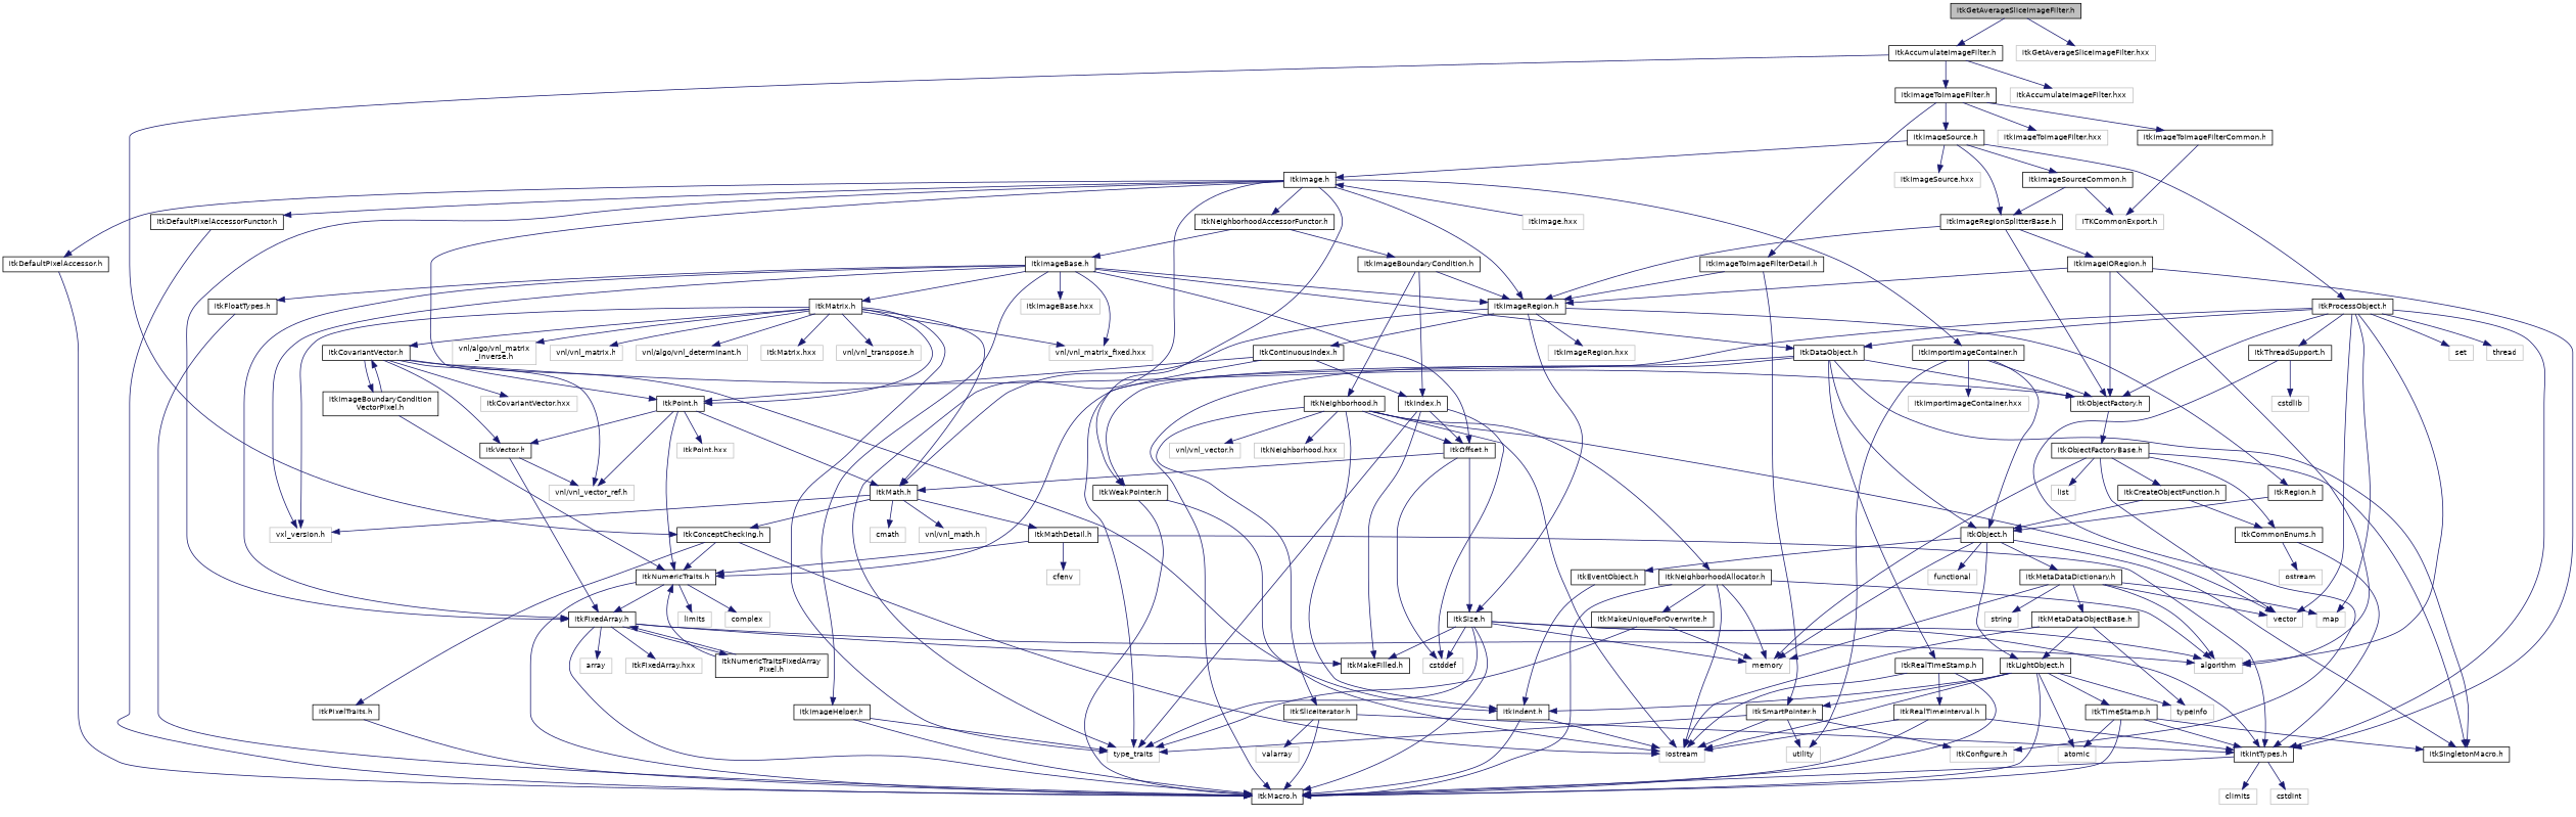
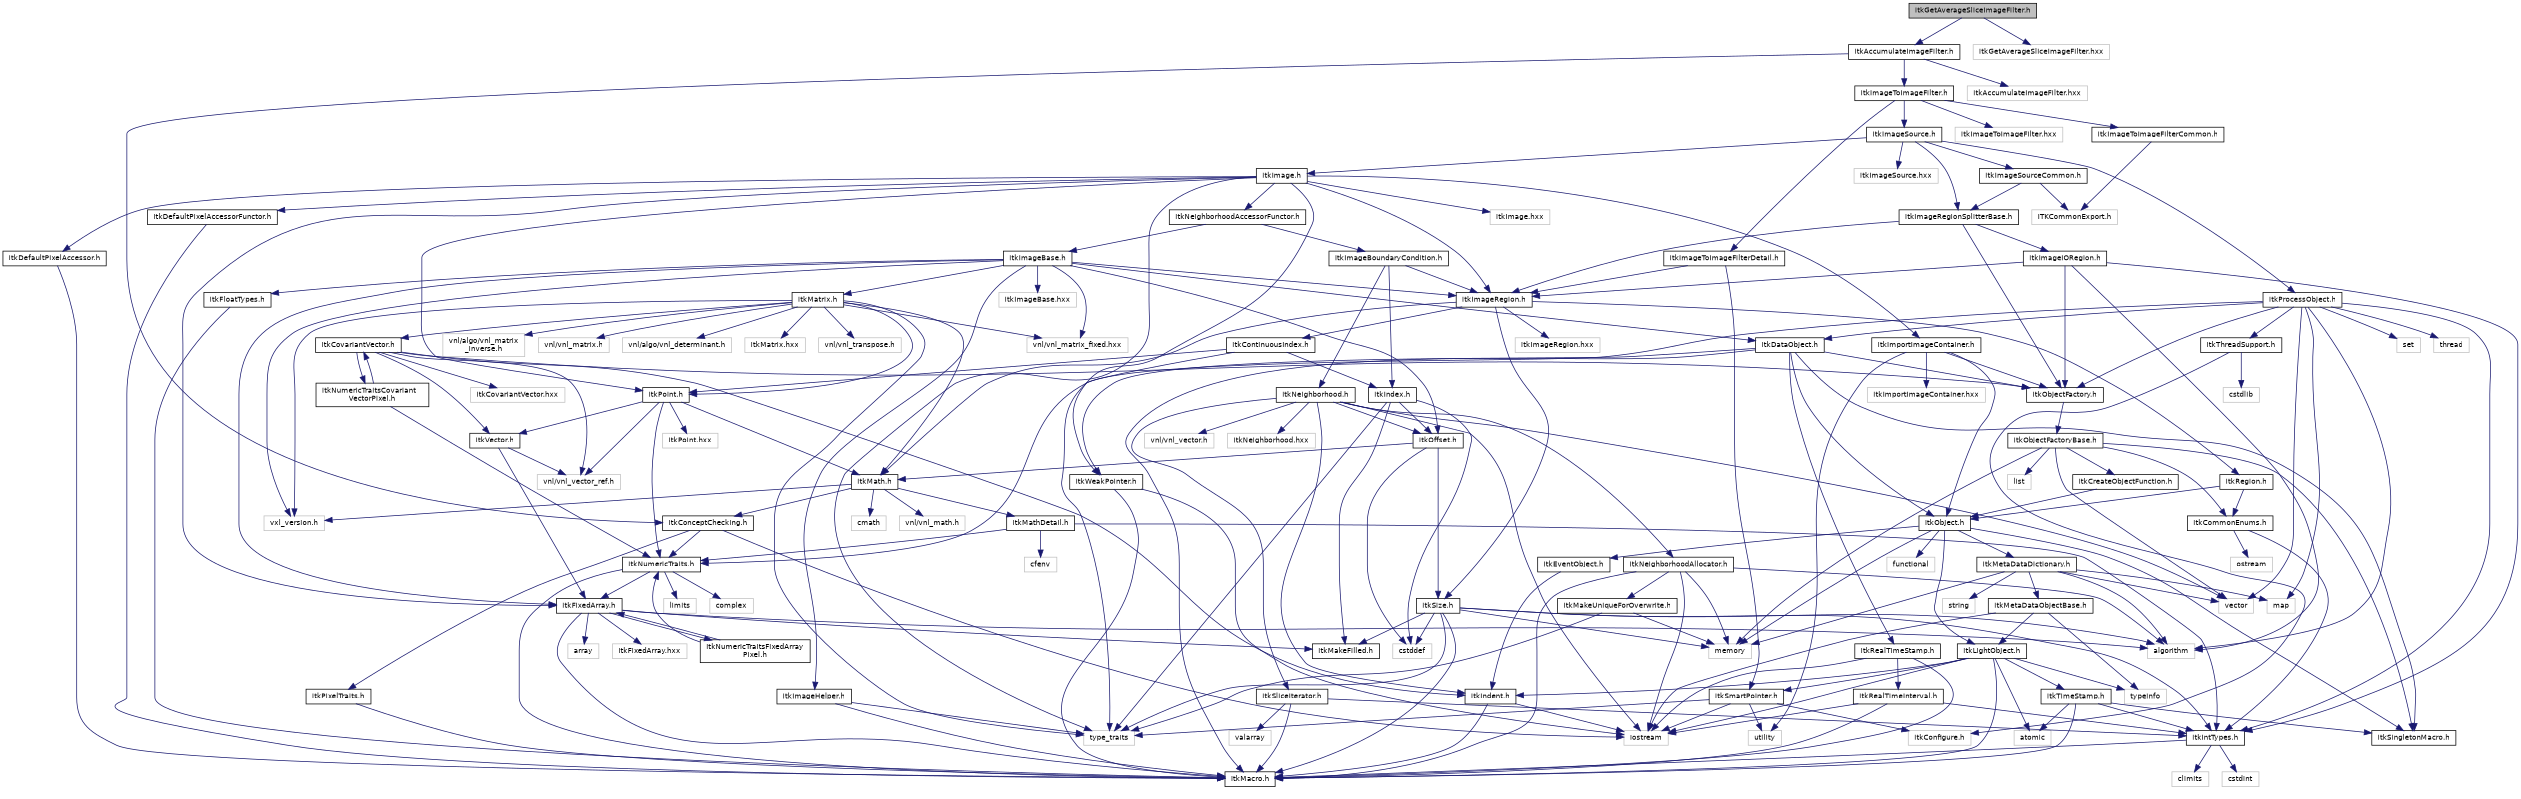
  digraph {
    node [color=black fillcolor=white fontname=Helvetica fontsize=10 shape=record style=filled]
    edge [color=midnightblue fontname=Helvetica fontsize=10 labelfontname=Helvetica labelfontsize=10 style=solid]
    n1 [fillcolor=grey75 fontcolor=black height=0.2 label="itkGetAverageSliceImageFilter.h" width=0.4]
    n2 [height=0.2 label="itkAccumulateImageFilter.h" width=0.4]
    n3 [color=grey75 height=0.2 label="itkGetAverageSliceImageFilter.hxx" width=0.4]
    n4 [height=0.2 label="itkImageToImageFilter.h" width=0.4]
    n5 [color=grey75 height=0.2 label="itkAccumulateImageFilter.hxx" width=0.4]
    n6 [height=0.2 label="itkConceptChecking.h" width=0.4]
    n7 [height=0.2 label="itkImageSource.h" width=0.4]
    n8 [height=0.2 label="itkImageToImageFilterDetail.h" width=0.4]
    n9 [height=0.2 label="itkImageToImageFilterCommon.h" width=0.4]
    n10 [color=grey75 height=0.2 label="itkImageToImageFilter.hxx" width=0.4]
    n11 [height=0.2 label="itkProcessObject.h" width=0.4]
    n12 [height=0.2 label="itkImage.h" width=0.4]
    n13 [height=0.2 label="itkImageRegionSplitterBase.h" width=0.4]
    n14 [height=0.2 label="itkImageSourceCommon.h" width=0.4]
    n15 [color=grey75 height=0.2 label="itkImageSource.hxx" width=0.4]
    n16 [height=0.2 label="itkNumericTraits.h" width=0.4]
    n17 [color=grey75 height=0.2 label=iostream width=0.4]
    n18 [height=0.2 label="itkPixelTraits.h" width=0.4]
    n19 [height=0.2 label="itkSmartPointer.h" width=0.4]
    n20 [height=0.2 label="itkImageRegion.h" width=0.4]
    n21 [color=grey75 height=0.2 label="ITKCommonExport.h" width=0.4]
    n22 [height=0.2 label="itkDataObject.h" width=0.4]
    n23 [height=0.2 label="itkIntTypes.h" width=0.4]
    n24 [color=grey75 height=0.2 label=algorithm width=0.4]
    n25 [color=grey75 height=0.2 label=vector width=0.4]
    n26 [color=grey75 height=0.2 label=map width=0.4]
    n27 [height=0.2 label="itkObjectFactory.h" width=0.4]
    n28 [height=0.2 label="itkThreadSupport.h" width=0.4]
    n29 [color=grey75 height=0.2 label=set width=0.4]
    n30 [color=grey75 height=0.2 label=thread width=0.4]
    n31 [height=0.2 label="itkWeakPointer.h" width=0.4]
    n32 [color=grey75 height=0.2 label=type_traits width=0.4]
    n33 [height=0.2 label="itkFixedArray.h" width=0.4]
    n34 [height=0.2 label="itkPoint.h" width=0.4]
    n35 [height=0.2 label="itkImportImageContainer.h" width=0.4]
    n36 [height=0.2 label="itkDefaultPixelAccessor.h" width=0.4]
    n37 [height=0.2 label="itkDefaultPixelAccessorFunctor.h" width=0.4]
    n38 [height=0.2 label="itkNeighborhoodAccessorFunctor.h" width=0.4]
    n39 [color=grey75 height=0.2 label="itkImage.hxx" width=0.4]
    n40 [height=0.2 label="itkImageIORegion.h" width=0.4]
    n41 [height=0.2 label="itkObject.h" width=0.4]
    n42 [height=0.2 label="itkMacro.h" width=0.4]
    n43 [height=0.2 label="itkSingletonMacro.h" width=0.4]
    n44 [height=0.2 label="itkRealTimeStamp.h" width=0.4]
    n45 [color=grey75 height=0.2 label=cstdint width=0.4]
    n46 [color=grey75 height=0.2 label=climits width=0.4]
    n47 [height=0.2 label="itkObjectFactoryBase.h" width=0.4]
    n48 [color=grey75 height=0.2 label=limits width=0.4]
    n49 [color=grey75 height=0.2 label=complex width=0.4]
    n50 [color=grey75 height=0.2 label="itkConfigure.h" width=0.4]
    n51 [color=grey75 height=0.2 label=cstdlib width=0.4]
    n52 [height=0.2 label="itkLightObject.h" width=0.4]
    n53 [height=0.2 label="itkEventObject.h" width=0.4]
    n54 [height=0.2 label="itkMetaDataDictionary.h" width=0.4]
    n55 [color=grey75 height=0.2 label=memory width=0.4]
    n56 [color=grey75 height=0.2 label=functional width=0.4]
    n57 [height=0.2 label="itkRealTimeInterval.h" width=0.4]
    n58 [height=0.2 label="itkTimeStamp.h" width=0.4]
    n59 [color=grey75 height=0.2 label=atomic width=0.4]
    n60 [height=0.2 label="itkIndent.h" width=0.4]
    n61 [color=grey75 height=0.2 label=typeinfo width=0.4]
    n62 [height=0.2 label="itkMetaDataObjectBase.h" width=0.4]
    n63 [color=grey75 height=0.2 label=string width=0.4]
    n64 [color=grey75 height=0.2 label=utility width=0.4]
    n65 [height=0.2 label="itkCreateObjectFunction.h" width=0.4]
    n66 [height=0.2 label="itkCommonEnums.h" width=0.4]
    n67 [color=grey75 height=0.2 label=list width=0.4]
    n68 [color=grey75 height=0.2 label=ostream width=0.4]
    n69 [height=0.2 label="itkMakeFilled.h" width=0.4]
    n70 [color=grey75 height=0.2 label=array width=0.4]
    n71 [color=grey75 height=0.2 label="itkFixedArray.hxx" width=0.4]
    n72 [height=0.2 label="itkNumericTraitsFixedArray\lPixel.h" width=0.4]
    n73 [height=0.2 label="itkRegion.h" width=0.4]
    n74 [height=0.2 label="itkSize.h" width=0.4]
    n75 [height=0.2 label="itkContinuousIndex.h" width=0.4]
    n76 [height=0.2 label="itkMath.h" width=0.4]
    n77 [color=grey75 height=0.2 label="itkImageRegion.hxx" width=0.4]
    n78 [height=0.2 label="itkVector.h" width=0.4]
    n79 [color=grey75 height=0.2 label="vnl/vnl_vector_ref.h" width=0.4]
    n80 [color=grey75 height=0.2 label="itkPoint.hxx" width=0.4]
    n81 [color=grey75 height=0.2 label="itkImportImageContainer.hxx" width=0.4]
    n82 [height=0.2 label="itkImageBoundaryCondition.h" width=0.4]
    n83 [height=0.2 label="itkImageBase.h" width=0.4]
    n84 [color=grey75 height=0.2 label=cstddef width=0.4]
    n85 [height=0.2 label="itkIndex.h" width=0.4]
    n86 [color=grey75 height=0.2 label=cmath width=0.4]
    n87 [height=0.2 label="itkMathDetail.h" width=0.4]
    n88 [color=grey75 height=0.2 label="vnl/vnl_math.h" width=0.4]
    n89 [color=grey75 height=0.2 label="vxl_version.h" width=0.4]
    n90 [height=0.2 label="itkOffset.h" width=0.4]
    n91 [color=grey75 height=0.2 label=cfenv width=0.4]
    n92 [height=0.2 label="itkNeighborhood.h" width=0.4]
    n93 [height=0.2 label="itkMatrix.h" width=0.4]
    n94 [color=grey75 height=0.2 label="vnl/vnl_matrix_fixed.hxx" width=0.4]
    n95 [height=0.2 label="itkImageHelper.h" width=0.4]
    n96 [height=0.2 label="itkFloatTypes.h" width=0.4]
    n97 [color=grey75 height=0.2 label="itkImageBase.hxx" width=0.4]
    n98 [height=0.2 label="itkNeighborhoodAllocator.h" width=0.4]
    n99 [height=0.2 label="itkSliceIterator.h" width=0.4]
    n100 [color=grey75 height=0.2 label="vnl/vnl_vector.h" width=0.4]
    n101 [color=grey75 height=0.2 label="itkNeighborhood.hxx" width=0.4]
    n102 [height=0.2 label="itkMakeUniqueForOverwrite.h" width=0.4]
    n103 [color=grey75 height=0.2 label=valarray width=0.4]
    n104 [height=0.2 label="itkCovariantVector.h" width=0.4]
    n105 [color=grey75 height=0.2 label="vnl/vnl_transpose.h" width=0.4]
    n106 [color=grey75 height=0.2 label="vnl/algo/vnl_matrix\l_inverse.h" width=0.4]
    n107 [color=grey75 height=0.2 label="vnl/vnl_matrix.h" width=0.4]
    n108 [color=grey75 height=0.2 label="vnl/algo/vnl_determinant.h" width=0.4]
    n109 [color=grey75 height=0.2 label="itkMatrix.hxx" width=0.4]
-   n110 [height=0.2 label="itkImageBoundaryCondition\lVectorPixel.h" width=0.4]
+   n110 [height=0.2 label="itkNumericTraitsCovariant\lVectorPixel.h" width=0.4]
    n111 [color=grey75 height=0.2 label="itkCovariantVector.hxx" width=0.4]
    n1 -> n2
    n1 -> n3
    n2 -> n4
    n2 -> n5
    n2 -> n6
    n4 -> n7
    n4 -> n8
    n4 -> n9
    n4 -> n10
    n6 -> n16
    n6 -> n17
    n6 -> n18
    n7 -> n11
    n7 -> n12
    n7 -> n13
    n7 -> n14
    n7 -> n15
    n8 -> n19
    n8 -> n20
    n9 -> n21
    n11 -> n16
    n11 -> n22
    n11 -> n23
    n11 -> n24
    n11 -> n25
    n11 -> n26
    n11 -> n27
    n11 -> n28
    n11 -> n29
    n11 -> n30
    n12 -> n20
    n12 -> n31
    n12 -> n32
    n12 -> n33
    n12 -> n34
    n12 -> n35
    n12 -> n36
    n12 -> n37
    n12 -> n38
-   n39 -> n12
+   n12 -> n39
    n13 -> n20
    n13 -> n27
    n13 -> n40
    n14 -> n13
    n14 -> n21
    n16 -> n33
    n16 -> n42
    n16 -> n48
    n16 -> n49
    n18 -> n42
    n19 -> n17
    n19 -> n32
    n19 -> n50
    n19 -> n64
    n20 -> n73
    n20 -> n74
    n20 -> n75
    n20 -> n76
    n20 -> n77
    n22 -> n27
    n22 -> n31
    n22 -> n41
    n22 -> n42
    n22 -> n43
    n22 -> n44
    n23 -> n42
    n23 -> n45
    n23 -> n46
    n27 -> n47
    n28 -> n50
    n28 -> n51
    n31 -> n17
    n31 -> n42
    n33 -> n24
    n33 -> n42
    n33 -> n69
    n33 -> n70
    n33 -> n71
    n33 -> n72
    n34 -> n16
    n34 -> n76
    n34 -> n78
    n34 -> n79
    n34 -> n80
    n35 -> n27
    n35 -> n41
    n35 -> n64
    n35 -> n81
    n36 -> n42
    n37 -> n42
    n38 -> n82
    n38 -> n83
    n40 -> n20
    n40 -> n23
    n40 -> n24
    n40 -> n27
    n41 -> n43
    n41 -> n52
    n41 -> n53
    n41 -> n54
    n41 -> n55
    n41 -> n56
    n44 -> n17
    n44 -> n42
    n44 -> n57
    n47 -> n25
    n47 -> n43
    n47 -> n55
    n47 -> n65
    n47 -> n66
    n47 -> n67
    n52 -> n17
    n52 -> n19
    n52 -> n42
    n52 -> n58
    n52 -> n59
    n52 -> n60
    n52 -> n61
    n53 -> n60
    n54 -> n24
    n54 -> n25
    n54 -> n26
    n54 -> n55
    n54 -> n62
    n54 -> n63
    n57 -> n17
    n57 -> n23
    n57 -> n42
    n58 -> n23
    n58 -> n42
    n58 -> n43
    n58 -> n59
    n60 -> n17
    n60 -> n42
    n62 -> n17
    n62 -> n52
    n62 -> n61
    n65 -> n41
    n66 -> n23
    n66 -> n68
    n72 -> n16
    n72 -> n33
    n73 -> n41
-   n65 -> n66
+   n73 -> n66
    n74 -> n23
    n74 -> n24
    n74 -> n32
    n74 -> n42
    n74 -> n55
    n74 -> n69
    n74 -> n84
    n75 -> n32
    n75 -> n34
    n75 -> n85
    n76 -> n6
    n76 -> n86
    n76 -> n87
    n76 -> n88
    n76 -> n89
    n78 -> n33
    n78 -> n79
    n82 -> n20
    n82 -> n85
    n82 -> n92
    n83 -> n20
    n83 -> n22
    n83 -> n33
    n83 -> n89
    n83 -> n90
    n83 -> n93
    n83 -> n94
    n83 -> n95
    n83 -> n96
    n83 -> n97
    n85 -> n32
    n85 -> n69
    n85 -> n84
    n85 -> n90
    n87 -> n16
    n87 -> n23
    n87 -> n91
    n90 -> n74
    n90 -> n76
    n90 -> n84
    n92 -> n17
    n92 -> n25
    n92 -> n60
    n92 -> n90
    n92 -> n98
    n92 -> n99
    n92 -> n100
    n92 -> n101
    n93 -> n32
    n93 -> n34
    n93 -> n76
    n93 -> n89
    n93 -> n94
    n93 -> n104
    n93 -> n105
    n93 -> n106
    n93 -> n107
    n93 -> n108
    n93 -> n109
    n95 -> n32
    n95 -> n42
    n96 -> n42
    n98 -> n17
    n98 -> n24
    n98 -> n42
    n98 -> n55
    n98 -> n102
    n99 -> n23
    n99 -> n42
    n99 -> n103
    n102 -> n32
    n102 -> n55
    n104 -> n27
    n104 -> n60
    n104 -> n78
    n104 -> n79
    n104 -> n110
    n104 -> n111
    n110 -> n16
    n110 -> n104
  }
